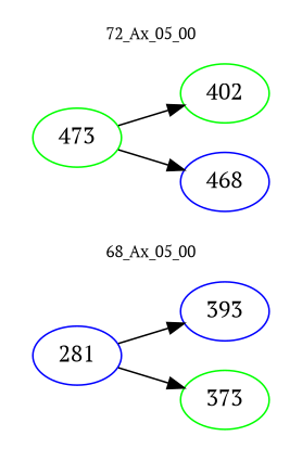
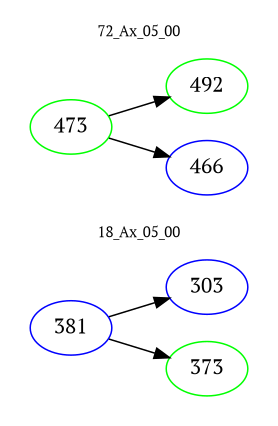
  digraph {
    fontname="PT Serif"
    rankdir=LR
    node [color=blue fontname="PT Serif"]
    edge [color=black fontname="PT Serif"]
-   n1 [label=281]
+   n1 [label=381]
    n2 [color=green label=373]
-   n3 [label=393]
+   n3 [label=303]
    n4 [color=green label=473]
-   n5 [label=468]
-   n6 [color=green label=402]
+   n5 [label=466]
+   n6 [color=green label=492]
    subgraph cluster_1 {
      color=white
      fontsize=10
-     label="68_Ax_05_00"
+     label="18_Ax_05_00"
      n1
      n2
      n3
    }
    subgraph cluster_2 {
      color=white
      fontsize=10
      label="72_Ax_05_00"
      n4
      n5
      n6
    }
    n1 -> n2
    n1 -> n3
    n4 -> n5
    n4 -> n6
  }
